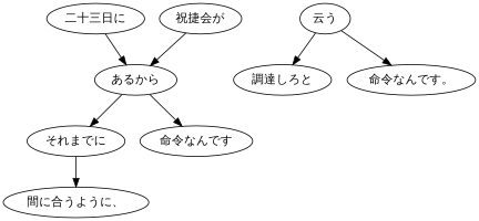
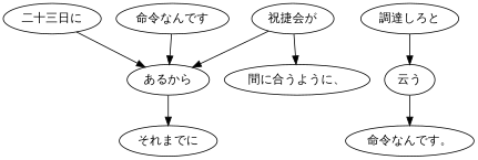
  digraph {
    n1 [label="二十三日に"]
    n2 [label="あるから"]
    n3 [label="それまでに"]
    n4 [label="命令なんです"]
    n5 [label="祝捷会が"]
    n6 [label="間に合うように、"]
    n7 [label="調達しろと"]
    n8 [label="云う"]
    n9 [label="命令なんです。"]
    n1 -> n2
    n2 -> n3
-   n3 -> n6
-   n2 -> n4
+   n5 -> n6
+   n4 -> n2
    n5 -> n2
-   n8 -> n7
+   n7 -> n8
    n8 -> n9
  }
